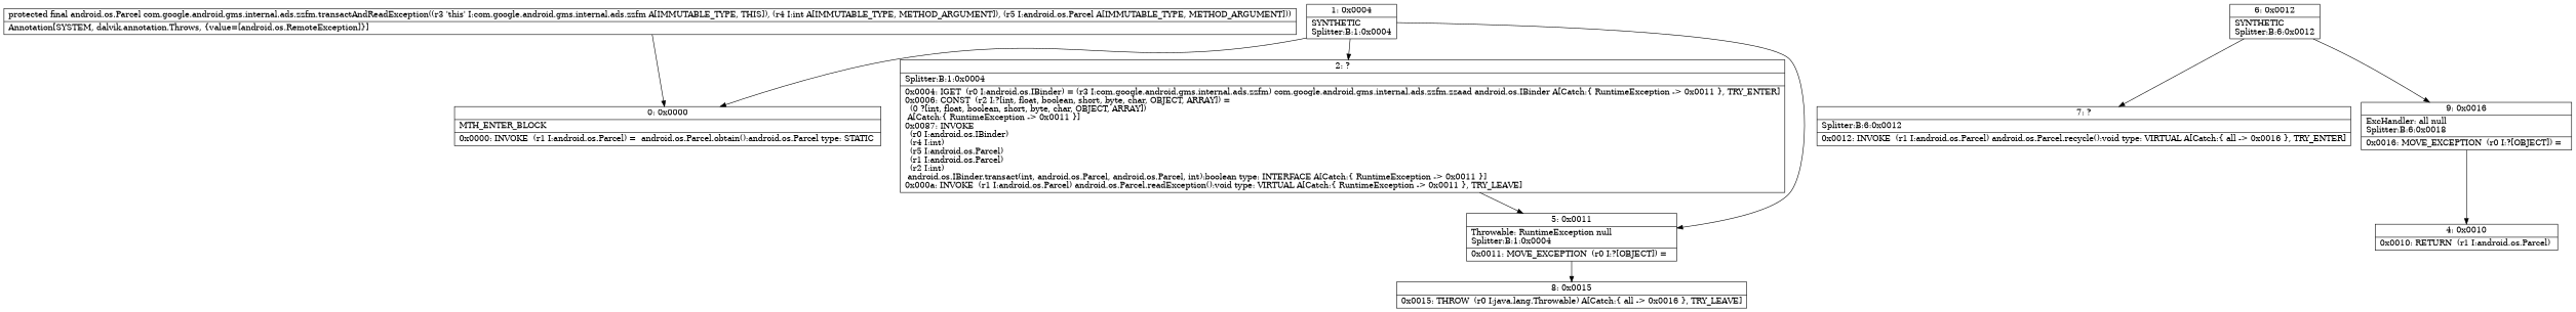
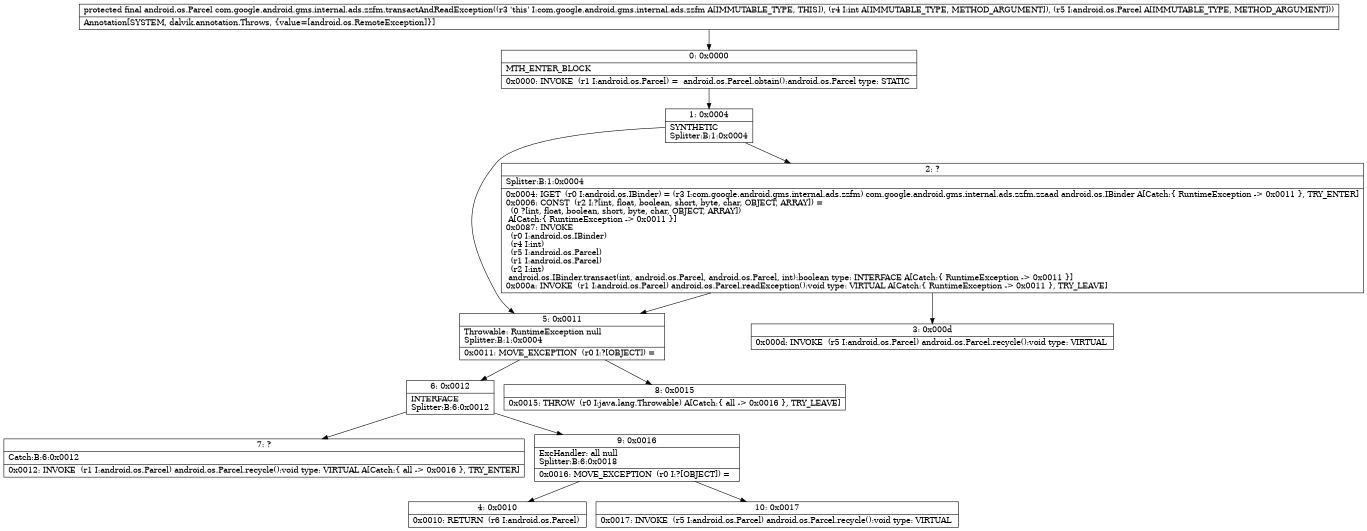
  digraph {
    node [shape=record]
    n1 [label="{0\:\ 0x0000|MTH_ENTER_BLOCK\l|0x0000: INVOKE  (r1 I:android.os.Parcel) =  android.os.Parcel.obtain():android.os.Parcel type: STATIC \l}"]
    n2 [label="{1\:\ 0x0004|SYNTHETIC\lSplitter:B:1:0x0004\l}"]
    n3 [label="{2\:\ ?|Splitter:B:1:0x0004\l|0x0004: IGET  (r0 I:android.os.IBinder) = (r3 I:com.google.android.gms.internal.ads.zzfm) com.google.android.gms.internal.ads.zzfm.zzaad android.os.IBinder A[Catch:\{ RuntimeException \-\> 0x0011 \}, TRY_ENTER]\l0x0006: CONST  (r2 I:?[int, float, boolean, short, byte, char, OBJECT, ARRAY]) = \l  (0 ?[int, float, boolean, short, byte, char, OBJECT, ARRAY])\l A[Catch:\{ RuntimeException \-\> 0x0011 \}]\l0x0087: INVOKE  \l  (r0 I:android.os.IBinder)\l  (r4 I:int)\l  (r5 I:android.os.Parcel)\l  (r1 I:android.os.Parcel)\l  (r2 I:int)\l android.os.IBinder.transact(int, android.os.Parcel, android.os.Parcel, int):boolean type: INTERFACE A[Catch:\{ RuntimeException \-\> 0x0011 \}]\l0x000a: INVOKE  (r1 I:android.os.Parcel) android.os.Parcel.readException():void type: VIRTUAL A[Catch:\{ RuntimeException \-\> 0x0011 \}, TRY_LEAVE]\l}"]
    n4 [label="{5\:\ 0x0011|Throwable: RuntimeException null\lSplitter:B:1:0x0004\l|0x0011: MOVE_EXCEPTION  (r0 I:?[OBJECT]) =  \l}"]
-   n6 [label="{6\:\ 0x0012|SYNTHETIC\lSplitter:B:6:0x0012\l}"]
+   n5 [label="{3\:\ 0x000d|0x000d: INVOKE  (r5 I:android.os.Parcel) android.os.Parcel.recycle():void type: VIRTUAL \l}"]
+   n6 [label="{6\:\ 0x0012|INTERFACE\lSplitter:B:6:0x0012\l}"]
    n7 [label="{8\:\ 0x0015|0x0015: THROW  (r0 I:java.lang.Throwable) A[Catch:\{ all \-\> 0x0016 \}, TRY_LEAVE]\l}"]
-   n8 [label="{4\:\ 0x0010|0x0010: RETURN  (r1 I:android.os.Parcel) \l}"]
-   n9 [label="{7\:\ ?|Splitter:B:6:0x0012\l|0x0012: INVOKE  (r1 I:android.os.Parcel) android.os.Parcel.recycle():void type: VIRTUAL A[Catch:\{ all \-\> 0x0016 \}, TRY_ENTER]\l}"]
+   n8 [label="{4\:\ 0x0010|0x0010: RETURN  (r6 I:android.os.Parcel) \l}"]
+   n9 [label="{7\:\ ?|Catch:B:6:0x0012\l|0x0012: INVOKE  (r1 I:android.os.Parcel) android.os.Parcel.recycle():void type: VIRTUAL A[Catch:\{ all \-\> 0x0016 \}, TRY_ENTER]\l}"]
    n10 [label="{9\:\ 0x0016|ExcHandler: all null\lSplitter:B:6:0x0018\l|0x0016: MOVE_EXCEPTION  (r0 I:?[OBJECT]) =  \l}"]
+   n11 [label="{10\:\ 0x0017|0x0017: INVOKE  (r5 I:android.os.Parcel) android.os.Parcel.recycle():void type: VIRTUAL \l}"]
    n12 [label="{protected final android.os.Parcel com.google.android.gms.internal.ads.zzfm.transactAndReadException((r3 'this' I:com.google.android.gms.internal.ads.zzfm A[IMMUTABLE_TYPE, THIS]), (r4 I:int A[IMMUTABLE_TYPE, METHOD_ARGUMENT]), (r5 I:android.os.Parcel A[IMMUTABLE_TYPE, METHOD_ARGUMENT]))  | Annotation[SYSTEM, dalvik.annotation.Throws, \{value=[android.os.RemoteException]\}]\l}"]
-   n2 -> n1
+   n1 -> n2
    n2 -> n3
    n2 -> n4
    n3 -> n4
+   n3 -> n5
+   n4 -> n6
    n4 -> n7
    n6 -> n9
    n6 -> n10
    n10 -> n8
+   n10 -> n11
    n12 -> n1
  }
